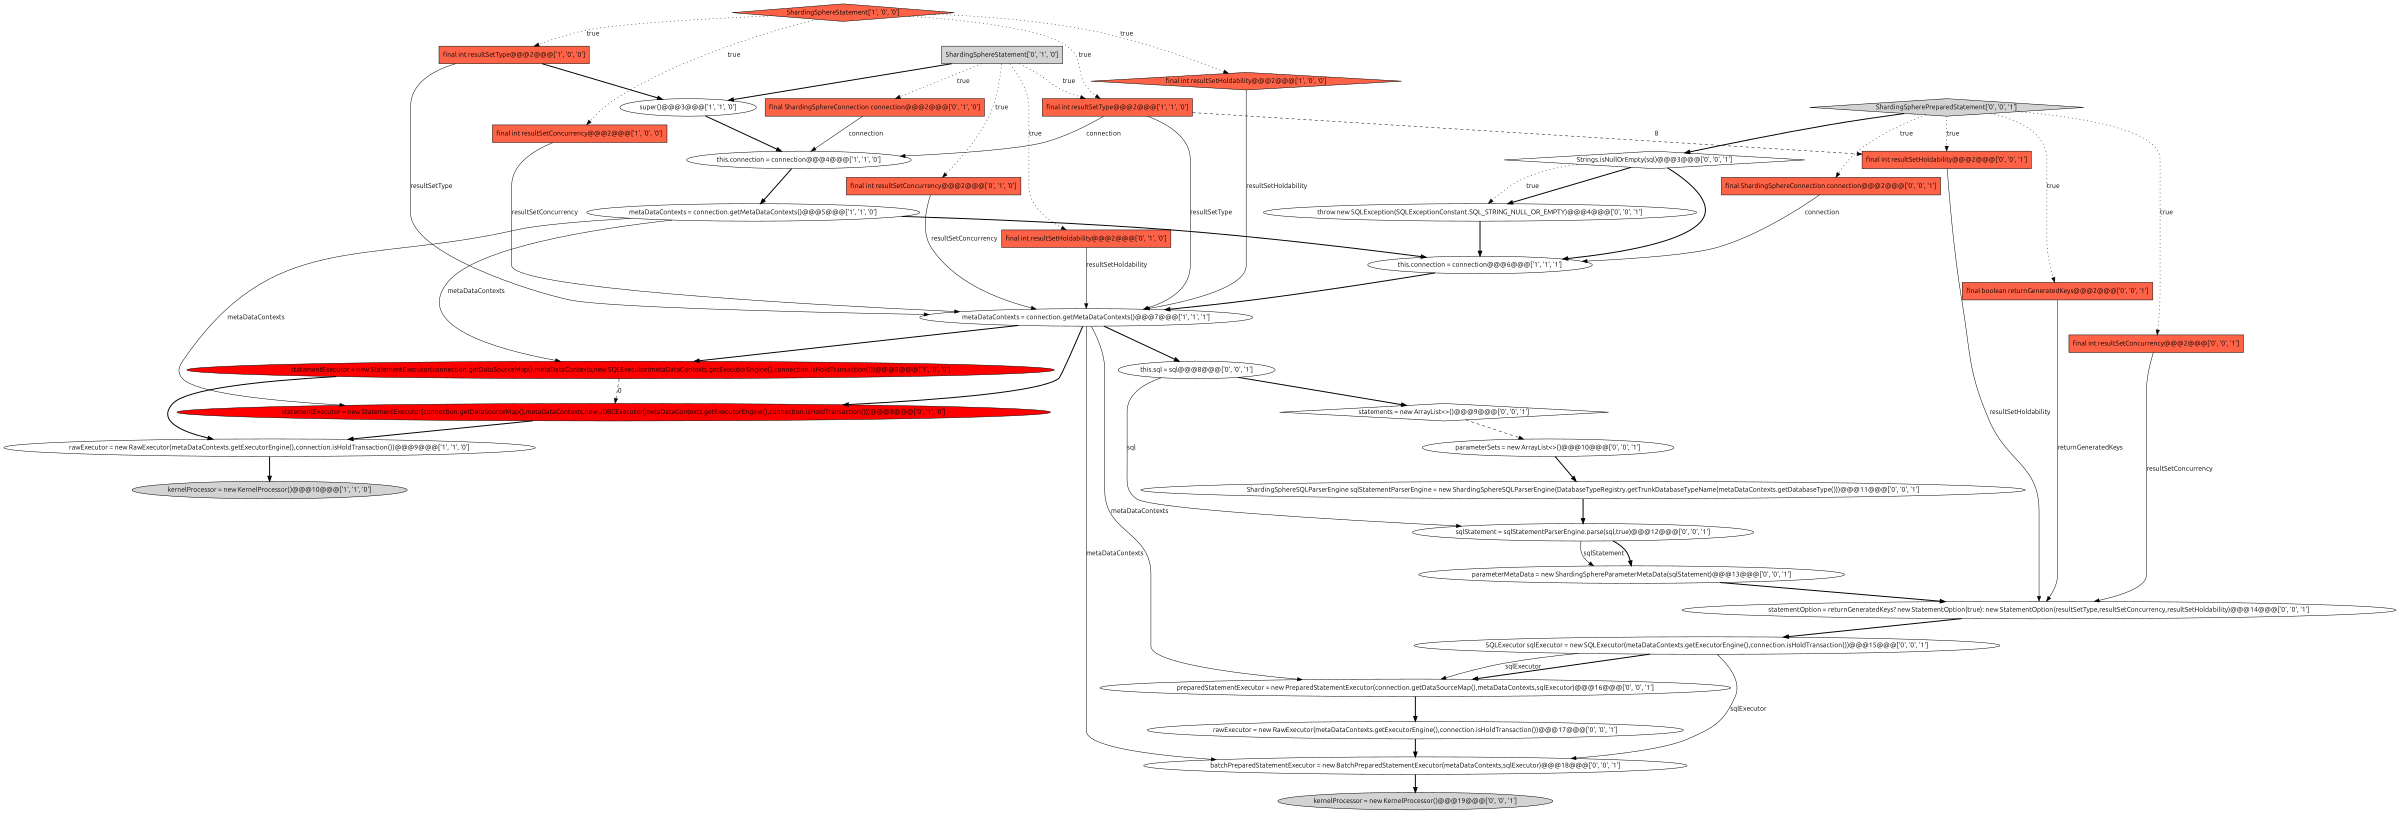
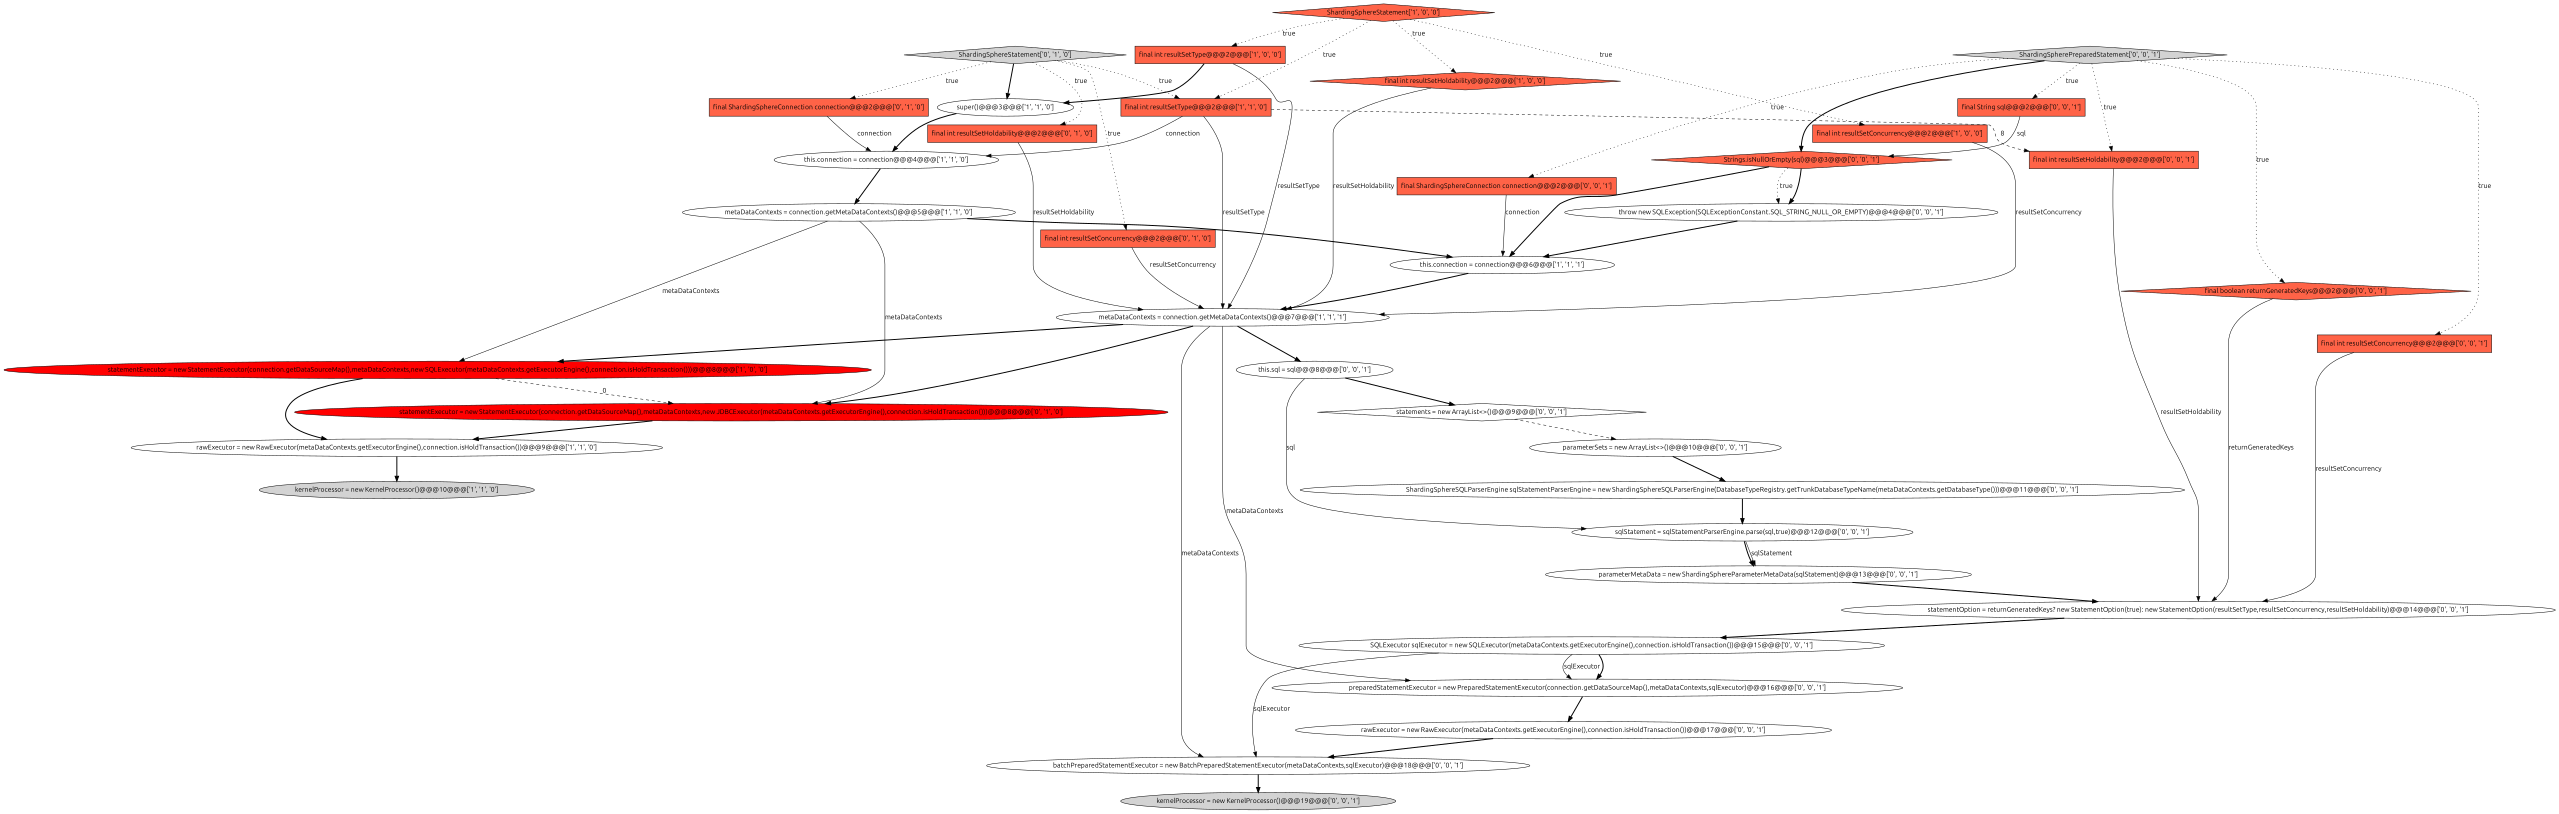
  digraph {
    fontname=Ubuntu
    node [fillcolor=white fontname=Ubuntu shape=ellipse style=filled]
    edge [fontname=Ubuntu style=bold]
    n1 [fillcolor=tomato label="final ShardingSphereConnection connection@@@2@@@['0', '0', '1']" shape=box]
    n2 [label="this.connection = connection@@@6@@@['1', '1', '1']"]
    n3 [label="metaDataContexts = connection.getMetaDataContexts()@@@7@@@['1', '1', '1']"]
    n4 [fillcolor=red label="statementExecutor = new StatementExecutor(connection.getDataSourceMap(),metaDataContexts,new JDBCExecutor(metaDataContexts.getExecutorEngine(),connection.isHoldTransaction()))@@@8@@@['0', '1', '0']"]
    n5 [label="rawExecutor = new RawExecutor(metaDataContexts.getExecutorEngine(),connection.isHoldTransaction())@@@9@@@['1', '1', '0']"]
    n6 [fillcolor=lightgray label="kernelProcessor = new KernelProcessor()@@@10@@@['1', '1', '0']"]
-   n7 [fillcolor=lightgray label="ShardingSphereStatement['0', '1', '0']" shape=box]
+   n7 [fillcolor=lightgray label="ShardingSphereStatement['0', '1', '0']" shape=diamond]
    n8 [fillcolor=tomato label="final int resultSetConcurrency@@@2@@@['0', '1', '0']" shape=box]
    n9 [label="super()@@@3@@@['1', '1', '0']"]
    n10 [fillcolor=tomato label="final int resultSetHoldability@@@2@@@['0', '1', '0']" shape=box]
    n11 [fillcolor=tomato label="final int resultSetType@@@2@@@['1', '1', '0']" shape=box]
    n12 [fillcolor=tomato label="final ShardingSphereConnection connection@@@2@@@['0', '1', '0']" shape=box]
    n13 [label="this.connection = connection@@@4@@@['1', '1', '0']"]
    n14 [fillcolor=tomato label="final int resultSetHoldability@@@2@@@['0', '0', '1']" shape=box]
    n15 [label="preparedStatementExecutor = new PreparedStatementExecutor(connection.getDataSourceMap(),metaDataContexts,sqlExecutor)@@@16@@@['0', '0', '1']"]
    n16 [fillcolor=red label="statementExecutor = new StatementExecutor(connection.getDataSourceMap(),metaDataContexts,new SQLExecutor(metaDataContexts.getExecutorEngine(),connection.isHoldTransaction()))@@@8@@@['1', '0', '0']"]
    n17 [label="this.sql = sql@@@8@@@['0', '0', '1']"]
    n18 [label="batchPreparedStatementExecutor = new BatchPreparedStatementExecutor(metaDataContexts,sqlExecutor)@@@18@@@['0', '0', '1']"]
    n19 [label="sqlStatement = sqlStatementParserEngine.parse(sql,true)@@@12@@@['0', '0', '1']"]
    n20 [label="parameterMetaData = new ShardingSphereParameterMetaData(sqlStatement)@@@13@@@['0', '0', '1']"]
    n21 [label="statementOption = returnGeneratedKeys? new StatementOption(true): new StatementOption(resultSetType,resultSetConcurrency,resultSetHoldability)@@@14@@@['0', '0', '1']"]
    n22 [label="rawExecutor = new RawExecutor(metaDataContexts.getExecutorEngine(),connection.isHoldTransaction())@@@17@@@['0', '0', '1']"]
    n23 [label="statements = new ArrayList<>()@@@9@@@['0', '0', '1']" shape=diamond]
    n24 [fillcolor=lightgray label="kernelProcessor = new KernelProcessor()@@@19@@@['0', '0', '1']"]
    n25 [fillcolor=tomato label="final int resultSetHoldability@@@2@@@['1', '0', '0']" shape=diamond]
    n26 [label="metaDataContexts = connection.getMetaDataContexts()@@@5@@@['1', '1', '0']"]
-   n28 [label="Strings.isNullOrEmpty(sql)@@@3@@@['0', '0', '1']" shape=diamond]
+   n27 [fillcolor=tomato label="final String sql@@@2@@@['0', '0', '1']" shape=box]
+   n28 [fillcolor=tomato label="Strings.isNullOrEmpty(sql)@@@3@@@['0', '0', '1']" shape=diamond]
    n29 [label="throw new SQLException(SQLExceptionConstant.SQL_STRING_NULL_OR_EMPTY)@@@4@@@['0', '0', '1']"]
    n30 [label="parameterSets = new ArrayList<>()@@@10@@@['0', '0', '1']"]
    n31 [label="ShardingSphereSQLParserEngine sqlStatementParserEngine = new ShardingSphereSQLParserEngine(DatabaseTypeRegistry.getTrunkDatabaseTypeName(metaDataContexts.getDatabaseType()))@@@11@@@['0', '0', '1']"]
    n32 [label="SQLExecutor sqlExecutor = new SQLExecutor(metaDataContexts.getExecutorEngine(),connection.isHoldTransaction())@@@15@@@['0', '0', '1']"]
-   n33 [fillcolor=tomato label="final boolean returnGeneratedKeys@@@2@@@['0', '0', '1']" shape=box]
+   n33 [fillcolor=tomato label="final boolean returnGeneratedKeys@@@2@@@['0', '0', '1']" shape=diamond]
    n34 [fillcolor=tomato label="final int resultSetConcurrency@@@2@@@['1', '0', '0']" shape=box]
    n35 [fillcolor=tomato label="final int resultSetConcurrency@@@2@@@['0', '0', '1']" shape=box]
    n36 [fillcolor=lightgray label="ShardingSpherePreparedStatement['0', '0', '1']" shape=diamond]
    n37 [fillcolor=tomato label="ShardingSphereStatement['1', '0', '0']" shape=diamond]
    n38 [fillcolor=tomato label="final int resultSetType@@@2@@@['1', '0', '0']" shape=box]
    n1 -> n2 [label=connection style=solid]
    n2 -> n3
    n3 -> n4
    n3 -> n15 [label=metaDataContexts style=solid]
    n3 -> n16
    n3 -> n17
    n3 -> n18 [label=metaDataContexts style=solid]
    n4 -> n5
    n5 -> n6
    n7 -> n8 [label=true style=dotted]
    n7 -> n9
    n7 -> n10 [label=true style=dotted]
    n7 -> n11 [label=true style=dotted]
    n7 -> n12 [label=true style=dotted]
    n8 -> n3 [label=resultSetConcurrency style=solid]
    n9 -> n13
    n10 -> n3 [label=resultSetHoldability style=solid]
    n11 -> n3 [label=resultSetType style=solid]
    n11 -> n13 [label=connection style=solid]
    n11 -> n14 [label=8 style=dashed]
    n12 -> n13 [label=connection style=solid]
    n13 -> n26
    n14 -> n21 [label=resultSetHoldability style=solid]
    n15 -> n22
    n16 -> n4 [label=0 style=dashed]
    n16 -> n5
    n17 -> n19 [label=sql style=solid]
    n17 -> n23
    n18 -> n24
    n19 -> n20 [label=sqlStatement style=solid]
    n19 -> n20
    n20 -> n21
    n21 -> n32
    n22 -> n18
    n23 -> n30 [style=dashed]
    n25 -> n3 [label=resultSetHoldability style=solid]
    n26 -> n2
    n26 -> n4 [label=metaDataContexts style=solid]
    n26 -> n16 [label=metaDataContexts style=solid]
+   n27 -> n28 [label=sql style=solid]
    n28 -> n2
    n28 -> n29
    n28 -> n29 [label=true style=dotted]
    n29 -> n2
    n30 -> n31
    n31 -> n19
    n32 -> n15
    n32 -> n15 [label=sqlExecutor style=solid]
    n32 -> n18 [label=sqlExecutor style=solid]
    n33 -> n21 [label=returnGeneratedKeys style=solid]
    n34 -> n3 [label=resultSetConcurrency style=solid]
    n35 -> n21 [label=resultSetConcurrency style=solid]
    n36 -> n1 [label=true style=dotted]
    n36 -> n14 [label=true style=dotted]
+   n36 -> n27 [label=true style=dotted]
    n36 -> n28
    n36 -> n33 [label=true style=dotted]
    n36 -> n35 [label=true style=dotted]
    n37 -> n11 [label=true style=dotted]
    n37 -> n25 [label=true style=dotted]
    n37 -> n34 [label=true style=dotted]
    n37 -> n38 [label=true style=dotted]
    n38 -> n3 [label=resultSetType style=solid]
    n38 -> n9
  }
